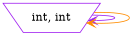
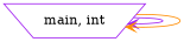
  digraph {
    edge [arrowhead=vee]
-   n1 [color=purple label="int, int" shape=invtrapezium]
+   n1 [color=purple label="main, int" shape=invtrapezium]
    n1 -> n1 [color=purple]
    n1 -> n1 [color=darkorange]
  }
